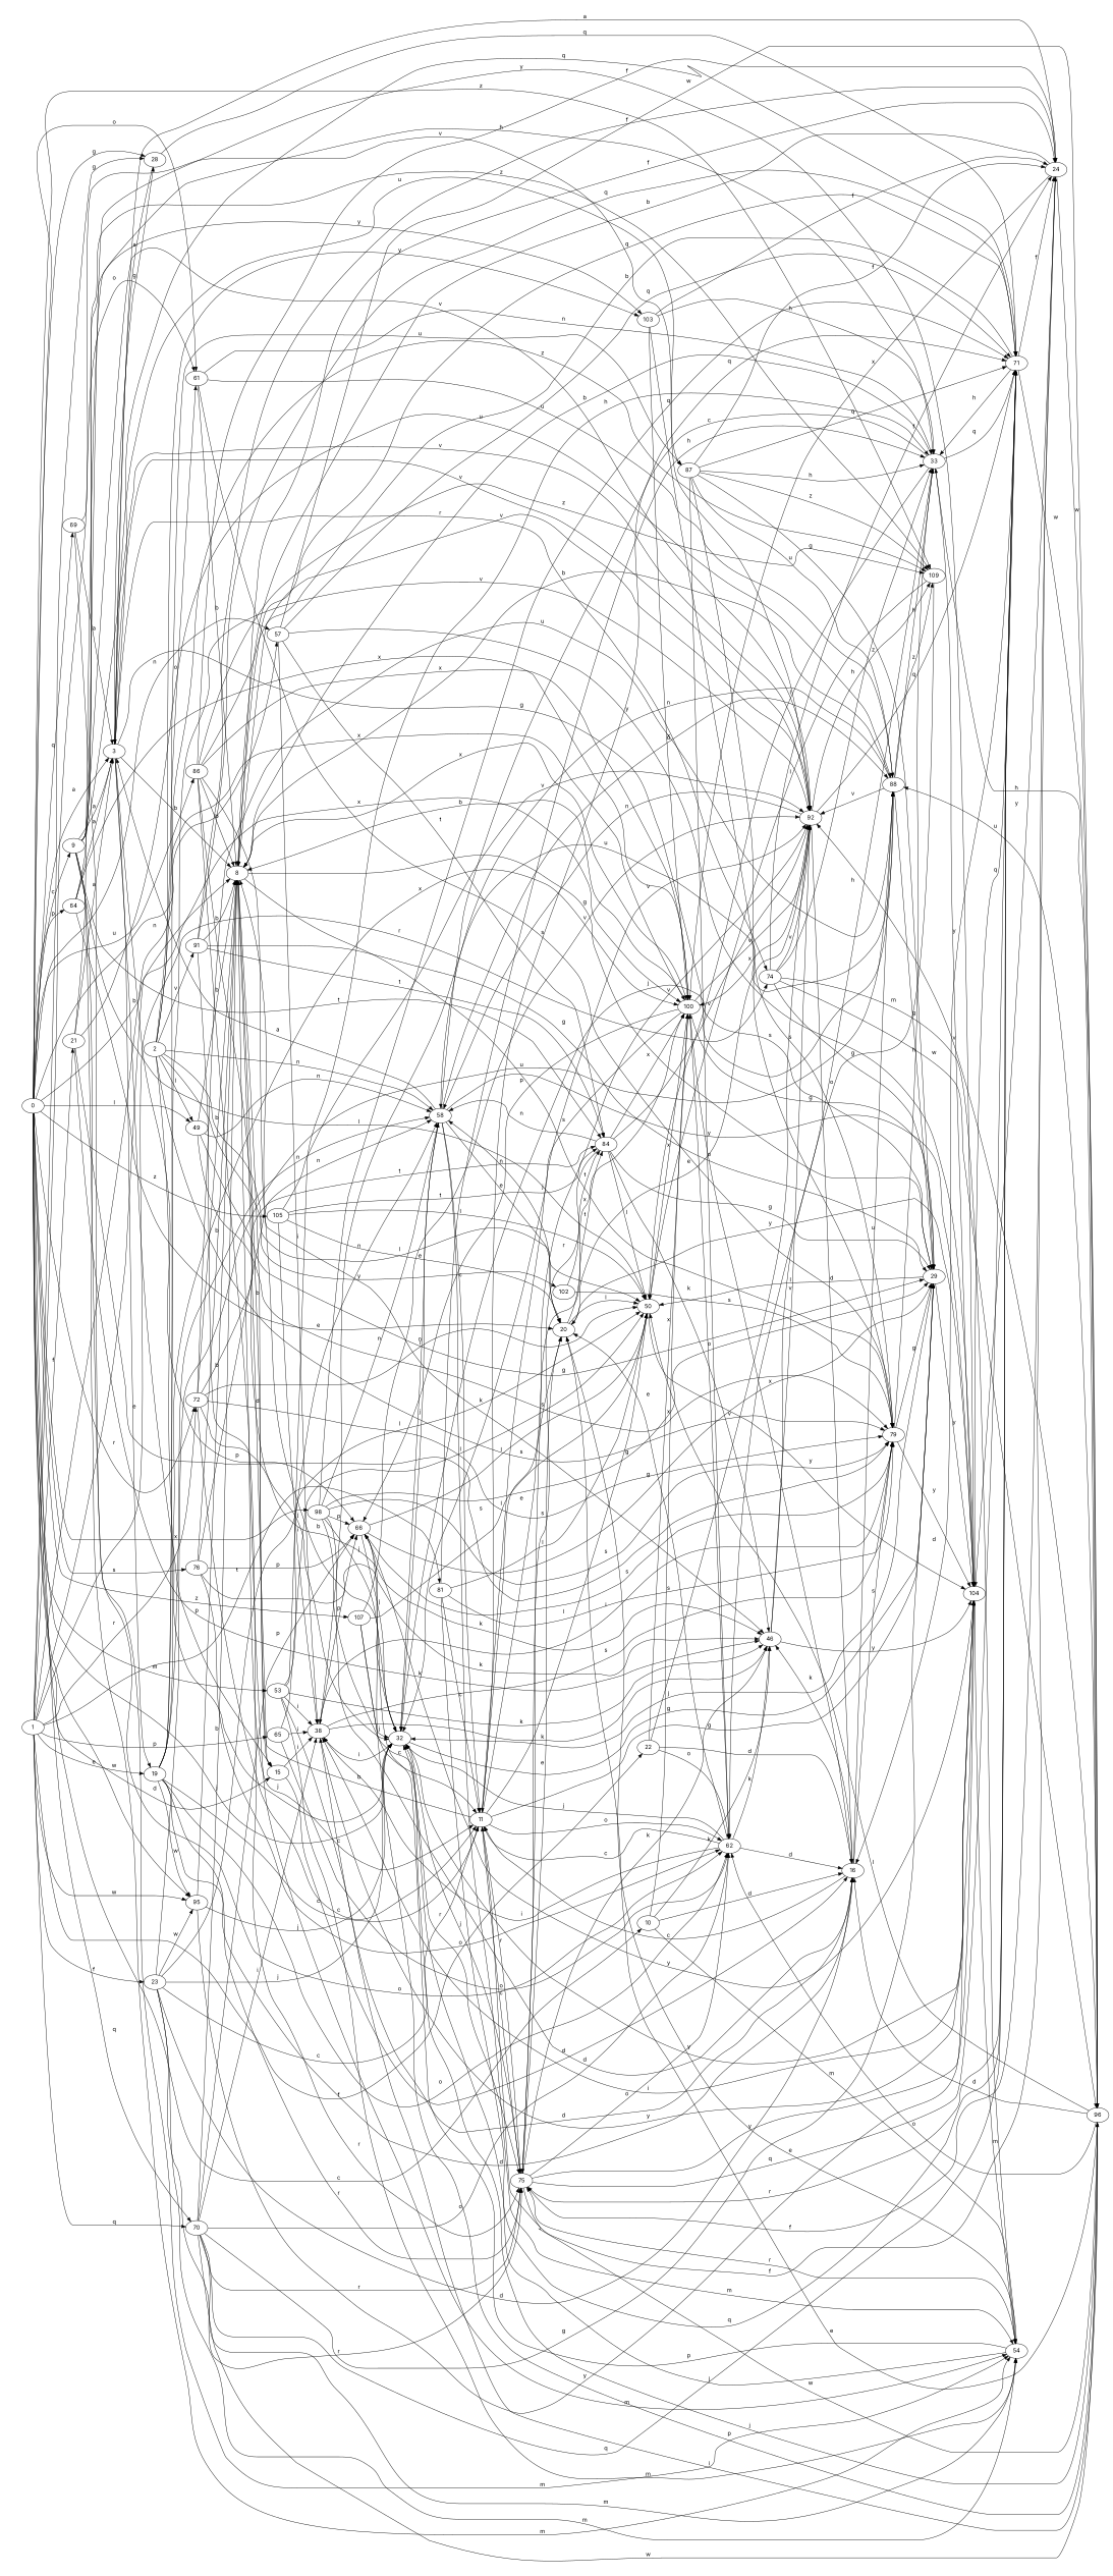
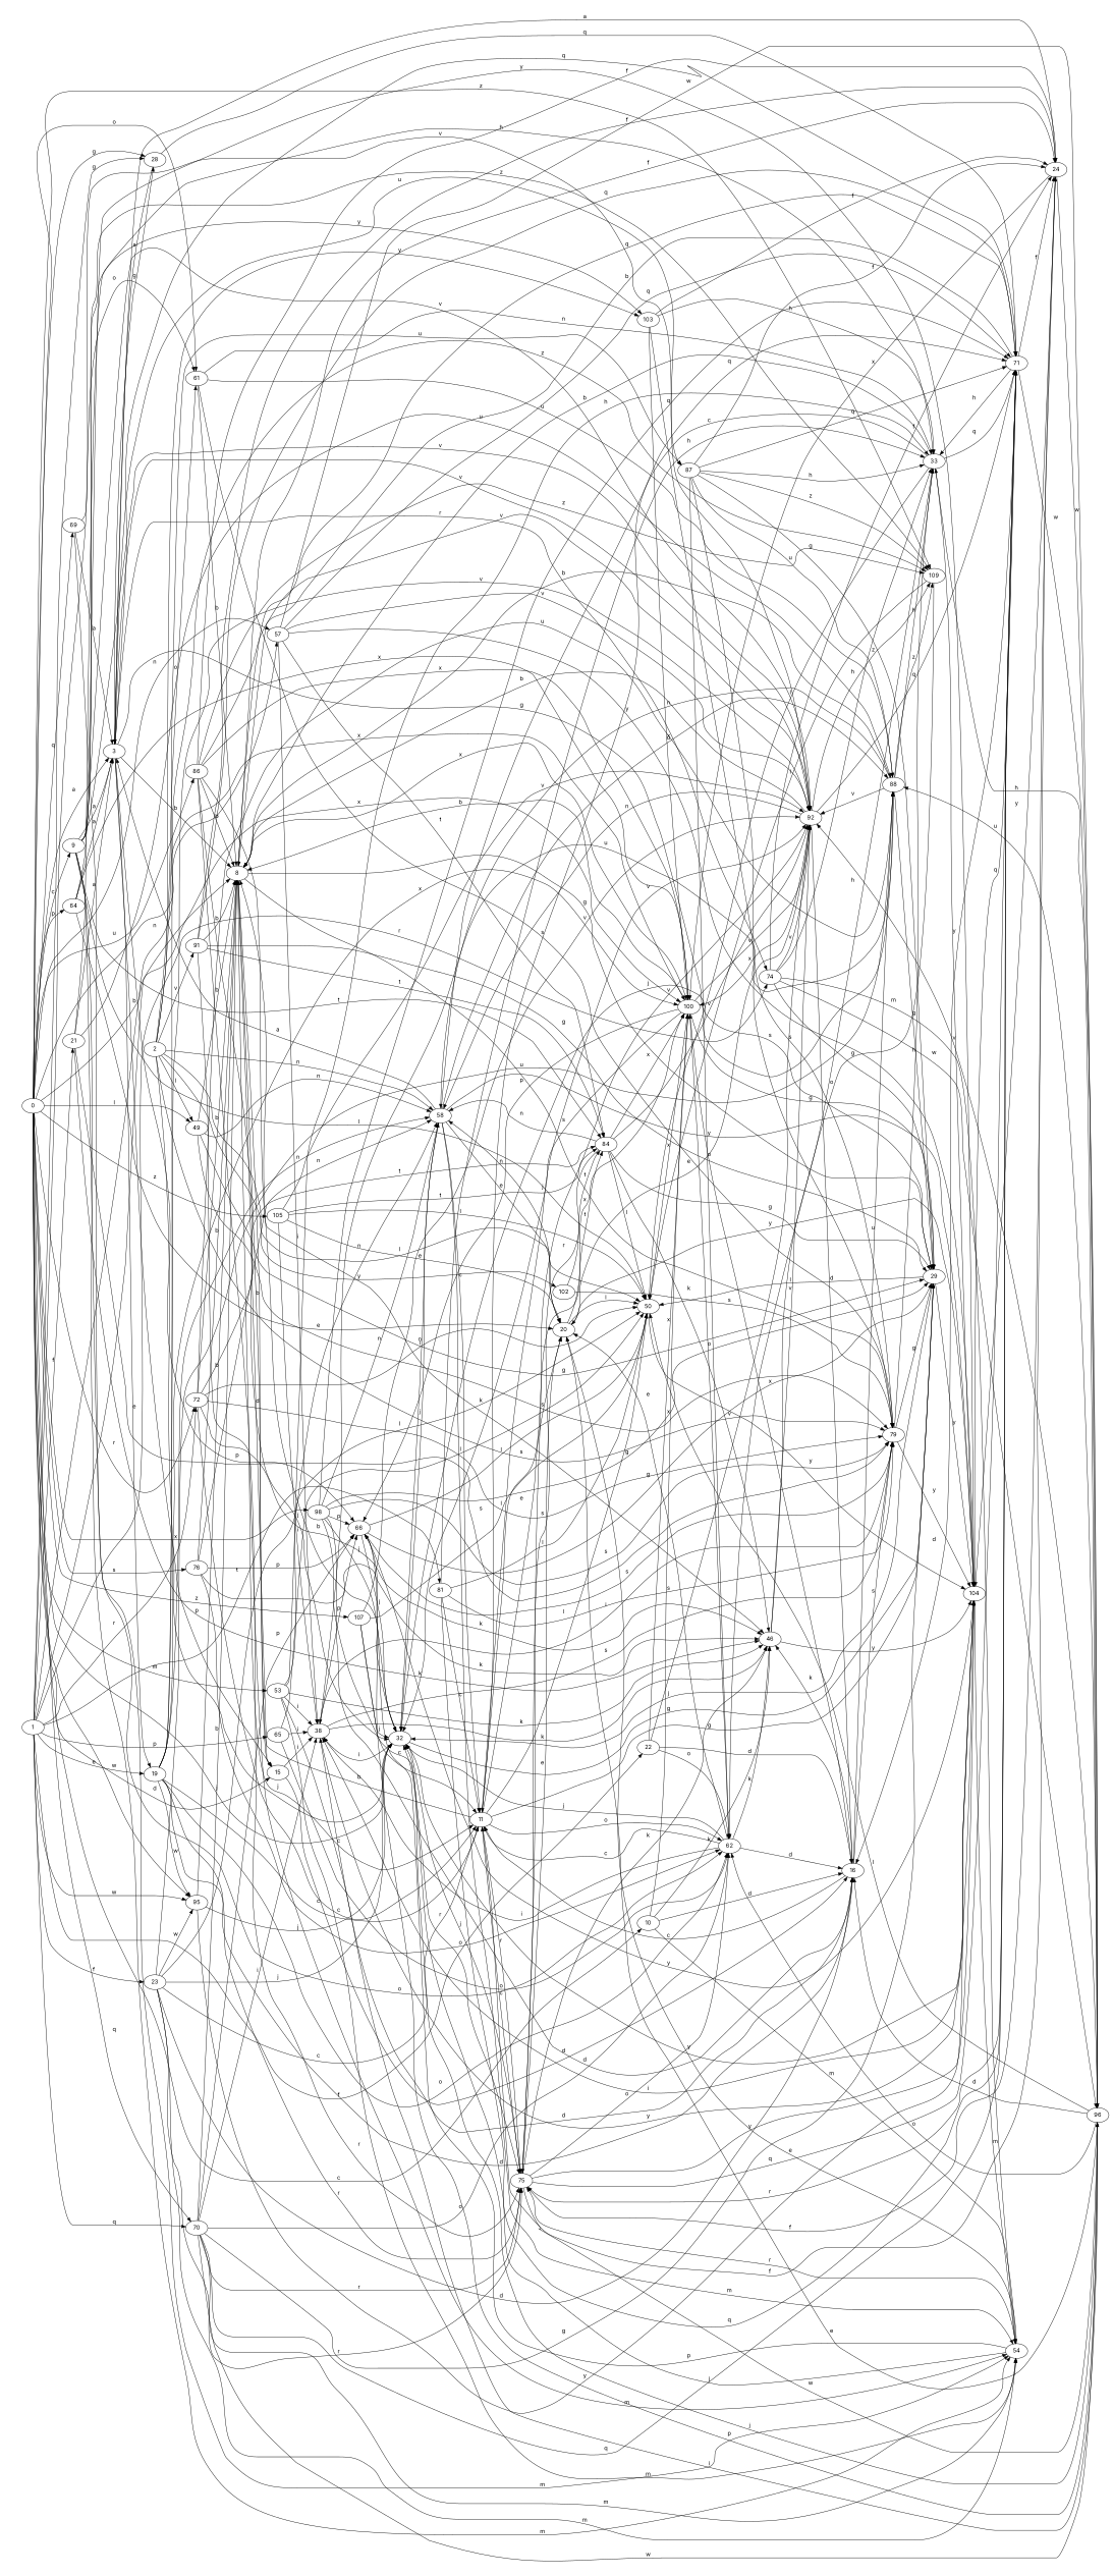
  strict digraph {
    fontname=Inter
    rankdir=LR
    node [fontname=Inter]
    edge [fontname=Inter]
    0
    3
    8
    9
    10
    15
    28
    n8 [label=32]
    49
    53
    57
    61
    64
    69
    70
    72
    76
    86
    95
    98
    100
    105
    107
    109
    19
    74
    87
    29
    66
    71
    92
    79
    24
    54
    50
    103
    62
    84
    104
    16
    46
    38
    58
    33
    96
    88
    20
    75
    11
    1
    21
    22
    23
    65
    81
    2
    91
    102
    0 -> 3 [label=a]
    0 -> 8 [label=b]
    0 -> 9 [label=c]
    0 -> 10 [label=c]
    0 -> 15 [label=d]
    0 -> 28 [label=g]
    0 -> n8 [label=j]
    0 -> 49 [label=l]
    0 -> 53 [label=m]
    0 -> 57 [label=n]
    0 -> 61 [label=o]
    0 -> 64 [label=p]
    0 -> 69 [label=q]
    0 -> 70 [label=q]
    0 -> 72 [label=r]
    0 -> 76 [label=s]
    0 -> 86 [label=u]
    0 -> 95 [label=w]
    0 -> 98 [label=x]
    0 -> 100 [label=x]
    0 -> 105 [label=z]
    0 -> 107 [label=z]
    0 -> 109 [label=z]
    3 -> 8 [label=b]
    3 -> 15 [label=p]
    3 -> 28 [label=g]
    3 -> 19 [label=e]
    3 -> 74 [label=r]
    3 -> 87 [label=u]
    3 -> 29 [label=g]
    3 -> 66 [label=p]
    3 -> 71 [label=q]
    3 -> 92 [label=v]
    8 -> 15 [label=d]
    8 -> 100 [label=x]
    8 -> 29 [label=g]
    8 -> 71 [label=q]
    8 -> 79 [label=s]
    8 -> 24 [label=f]
    8 -> 54 [label=m]
    9 -> 3 [label=a]
    9 -> 109 [label=z]
    9 -> 92 [label=v]
    9 -> 54 [label=m]
    9 -> 50 [label=l]
    9 -> 103 [label=y]
    9 -> 62 [label=o]
    9 -> 84 [label=t]
    9 -> 104 [label=y]
    10 -> 100 [label=x]
    10 -> 54 [label=m]
    10 -> 16 [label=d]
    10 -> 46 [label=k]
    15 -> 8 [label=b]
    15 -> 16 [label=d]
    15 -> 38 [label=i]
    28 -> 3 [label=a]
    28 -> 71 [label=q]
    n8 -> 8 [label=b]
    n8 -> 29 [label=g]
    n8 -> 104 [label=y]
    n8 -> 38 [label=i]
    n8 -> 58 [label=n]
    49 -> 8 [label=b]
    49 -> 29 [label=g]
    49 -> 79 [label=s]
    49 -> 58 [label=n]
    53 -> 54 [label=m]
    53 -> 16 [label=d]
    53 -> 46 [label=k]
    53 -> 38 [label=i]
    53 -> 58 [label=n]
    53 -> 33 [label=h]
    57 -> 71 [label=q]
+   57 -> 92 [label=v]
    57 -> 84 [label=t]
    57 -> 104 [label=y]
    57 -> 38 [label=i]
    57 -> 96 [label=w]
    61 -> 8 [label=b]
    61 -> 79 [label=s]
    61 -> 33 [label=n]
    61 -> 88 [label=u]
    64 -> 3 [label=a]
    64 -> 100 [label=x]
    64 -> 92 [label=v]
    64 -> 20 [label=e]
    69 -> 3 [label=a]
    69 -> 92 [label=v]
    69 -> 54 [label=m]
    70 -> 8 [label=b]
    70 -> 29 [label=g]
    70 -> 66 [label=p]
    70 -> 71 [label=q]
    70 -> 54 [label=m]
    70 -> 62 [label=o]
    70 -> 38 [label=i]
    70 -> 96 [label=w]
    70 -> 75 [label=r]
    72 -> 8 [label=b]
    72 -> 79 [label=s]
    72 -> 50 [label=l]
    72 -> 84 [label=t]
    72 -> 46 [label=k]
    72 -> 88 [label=u]
    72 -> 11 [label=c]
    76 -> 8 [label=b]
    76 -> 66 [label=p]
    76 -> 62 [label=o]
    76 -> 46 [label=k]
    76 -> 58 [label=n]
    86 -> 8 [label=b]
    86 -> n8 [label=j]
    86 -> 100 [label=x]
    86 -> 109 [label=z]
    86 -> 92 [label=v]
    86 -> 24 [label=f]
    86 -> 46 [label=k]
    86 -> 11 [label=c]
    95 -> 8 [label=b]
    95 -> n8 [label=j]
    95 -> 104 [label=y]
    98 -> n8 [label=j]
    98 -> 29 [label=g]
    98 -> 66 [label=p]
    98 -> 71 [label=q]
    98 -> 79 [label=s]
    98 -> 16 [label=d]
    98 -> 58 [label=n]
    98 -> 11 [label=c]
    100 -> 8 [label=b]
    100 -> n8 [label=j]
    100 -> 29 [label=g]
    100 -> 66 [label=p]
    100 -> 92 [label=v]
    100 -> 62 [label=o]
    105 -> 92 [label=v]
    105 -> 50 [label=l]
    105 -> 84 [label=t]
    105 -> 38 [label=i]
    105 -> 20 [label=e]
    107 -> n8 [label=j]
    107 -> 92 [label=v]
    107 -> 50 [label=l]
    107 -> 75 [label=r]
    109 -> 50 [label=l]
    109 -> 62 [label=o]
    19 -> 95 [label=w]
    19 -> 100 [label=x]
    19 -> 109 [label=z]
    19 -> 92 [label=v]
    19 -> 62 [label=o]
    19 -> 16 [label=d]
    19 -> 58 [label=n]
    19 -> 75 [label=r]
    19 -> 11 [label=c]
    74 -> 29 [label=g]
    74 -> 92 [label=v]
    74 -> 24 [label=f]
    74 -> 54 [label=m]
    74 -> 33 [label=h]
    74 -> 96 [label=w]
    87 -> 109 [label=z]
    87 -> 29 [label=g]
    87 -> 71 [label=q]
    87 -> 79 [label=s]
    87 -> 24 [label=f]
    87 -> 62 [label=o]
    87 -> 33 [label=h]
    87 -> 88 [label=u]
    29 -> n8 [label=j]
    29 -> 50 [label=l]
    29 -> 104 [label=y]
    66 -> n8 [label=j]
    66 -> 29 [label=g]
    66 -> 79 [label=s]
    66 -> 50 [label=l]
    66 -> 104 [label=y]
    71 -> 8 [label=b]
    71 -> 24 [label=f]
    71 -> 16 [label=d]
    71 -> 33 [label=h]
    71 -> 96 [label=w]
    71 -> 75 [label=r]
    92 -> 100 [label=x]
    92 -> 109 [label=z]
    92 -> 71 [label=q]
    92 -> 16 [label=d]
    92 -> 58 [label=n]
    92 -> 20 [label=e]
    79 -> 29 [label=g]
    79 -> 104 [label=y]
    79 -> 38 [label=i]
    79 -> 33 [label=h]
    24 -> 3 [label=a]
-   24 -> 8 [label=b]
+   92 -> 8 [label=b]
    24 -> 100 [label=x]
    24 -> 104 [label=y]
    24 -> 96 [label=w]
    54 -> n8 [label=j]
    54 -> 66 [label=p]
    54 -> 20 [label=e]
    54 -> 75 [label=r]
    50 -> 100 [label=x]
    50 -> 104 [label=y]
    103 -> 100 [label=x]
    103 -> 79 [label=s]
    103 -> 24 [label=f]
    103 -> 33 [label=h]
    62 -> n8 [label=j]
    62 -> 16 [label=d]
    62 -> 46 [label=k]
    62 -> 38 [label=i]
    62 -> 20 [label=e]
    62 -> 11 [label=c]
    84 -> 100 [label=x]
    84 -> 29 [label=g]
    84 -> 92 [label=v]
    84 -> 50 [label=l]
    84 -> 46 [label=k]
    84 -> 58 [label=n]
    84 -> 75 [label=r]
    104 -> 71 [label=q]
    104 -> 54 [label=m]
    104 -> 38 [label=i]
    16 -> 100 [label=x]
    16 -> 79 [label=s]
    16 -> 46 [label=k]
    16 -> 88 [label=u]
    16 -> 11 [label=c]
    46 -> 92 [label=v]
    46 -> 104 [label=y]
    46 -> 33 [label=h]
    38 -> 66 [label=p]
    38 -> 79 [label=s]
    38 -> 104 [label=y]
    38 -> 46 [label=k]
    38 -> 88 [label=u]
    58 -> 3 [label=a]
    58 -> n8 [label=j]
    58 -> 71 [label=q]
    58 -> 54 [label=m]
    58 -> 104 [label=y]
    58 -> 88 [label=u]
    58 -> 20 [label=e]
    58 -> 11 [label=c]
    33 -> 8 [label=b]
    33 -> 71 [label=q]
    33 -> 50 [label=l]
    33 -> 104 [label=y]
    33 -> 11 [label=c]
    96 -> n8 [label=j]
    96 -> 66 [label=p]
    96 -> 92 [label=v]
    96 -> 50 [label=l]
    96 -> 62 [label=o]
    96 -> 16 [label=d]
    96 -> 38 [label=i]
    96 -> 33 [label=h]
    96 -> 88 [label=u]
    96 -> 20 [label=e]
    88 -> 8 [label=b]
    88 -> n8 [label=j]
    88 -> 109 [label=z]
    88 -> 29 [label=g]
    88 -> 92 [label=v]
    88 -> 58 [label=n]
    88 -> 33 [label=h]
    20 -> 50 [label=l]
    20 -> 84 [label=t]
    20 -> 104 [label=y]
    20 -> 58 [label=n]
    75 -> n8 [label=j]
    75 -> 71 [label=q]
    75 -> 92 [label=v]
    75 -> 24 [label=f]
    75 -> 62 [label=o]
    75 -> 104 [label=y]
    75 -> 46 [label=k]
    75 -> 96 [label=w]
    75 -> 20 [label=e]
    75 -> 11 [label=c]
    11 -> 8 [label=b]
    11 -> 100 [label=x]
    11 -> 29 [label=g]
    11 -> 92 [label=v]
    11 -> 24 [label=f]
    11 -> 50 [label=l]
    11 -> 62 [label=o]
    11 -> 20 [label=e]
    11 -> 75 [label=r]
    1 -> 28 [label=g]
    1 -> 57 [label=n]
    1 -> 61 [label=o]
    1 -> 70 [label=q]
    1 -> 72 [label=r]
    1 -> 95 [label=w]
    1 -> 100 [label=x]
    1 -> 19 [label=e]
    1 -> 74 [label=r]
    1 -> 21 [label=f]
    1 -> 22 [label=f]
    1 -> 23 [label=f]
    1 -> 65 [label=p]
    1 -> 81 [label=t]
    21 -> 3 [label=a]
    21 -> 79 [label=s]
    21 -> 46 [label=k]
    21 -> 33 [label=h]
    21 -> 88 [label=u]
    22 -> 100 [label=x]
    22 -> 92 [label=v]
    22 -> 62 [label=o]
    22 -> 16 [label=d]
    23 -> n8 [label=j]
    23 -> 95 [label=w]
    23 -> 54 [label=m]
    23 -> 50 [label=l]
    23 -> 16 [label=d]
    23 -> 88 [label=u]
    23 -> 75 [label=r]
    23 -> 11 [label=c]
    65 -> 50 [label=l]
    65 -> 62 [label=o]
    65 -> 38 [label=i]
    81 -> 71 [label=q]
    81 -> 79 [label=s]
    81 -> 50 [label=l]
    81 -> 33 [label=h]
    81 -> 11 [label=c]
    2 -> n8 [label=j]
    2 -> 49 [label=l]
    2 -> 61 [label=o]
    2 -> 87 [label=u]
    2 -> 79 [label=s]
    2 -> 50 [label=l]
    2 -> 103 [label=y]
    2 -> 58 [label=n]
    2 -> 91 [label=v]
    2 -> 102 [label=y]
    91 -> 8 [label=b]
    91 -> 29 [label=g]
    91 -> 71 [label=q]
    91 -> 24 [label=f]
    91 -> 84 [label=t]
    91 -> 75 [label=r]
    102 -> 79 [label=s]
    102 -> 84 [label=t]
  }
